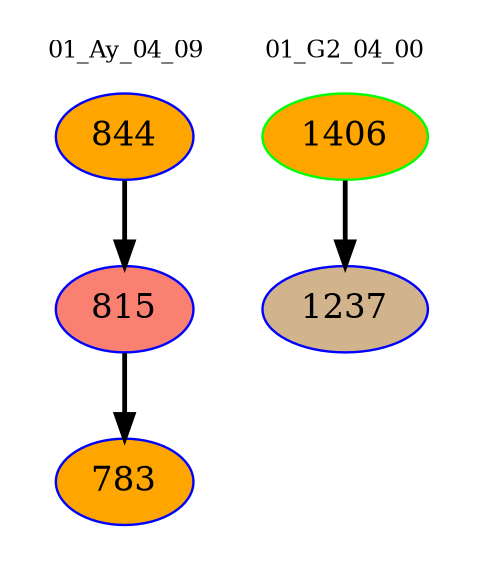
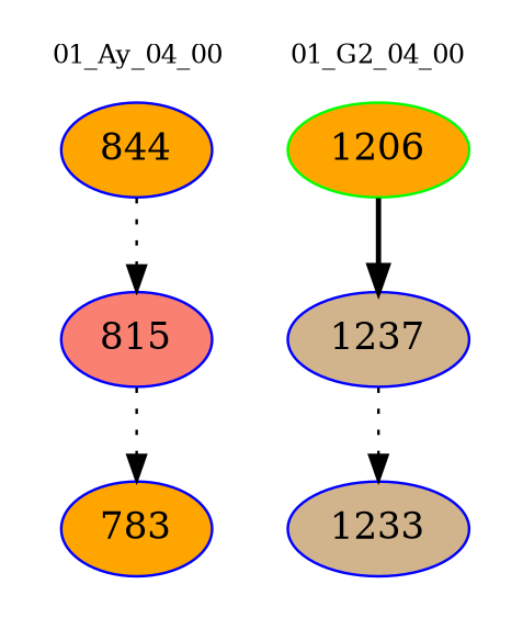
  digraph {
    node [color=blue fillcolor=orange style=filled]
    edge [color=black style=dotted]
    n1 [label=844]
    n2 [fillcolor=salmon label=815]
    n3 [label=783]
-   n4 [color=green label=1406]
+   n4 [color=green label=1206]
    n5 [fillcolor=tan label=1237]
+   n6 [fillcolor=tan label=1233]
    subgraph cluster_1 {
      color=white
      fontsize=10
-     label="01_Ay_04_09"
+     label="01_Ay_04_00"
      n1
      n2
      n3
    }
    subgraph cluster_2 {
      color=white
      fontsize=10
      label="01_G2_04_00"
      n4
      n5
+     n6
    }
-   n1 -> n2 [style=bold]
-   n2 -> n3 [style=bold]
+   n1 -> n2
+   n2 -> n3
    n4 -> n5 [style=bold]
+   n5 -> n6
  }
